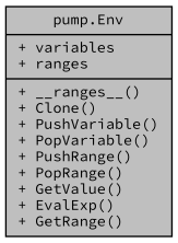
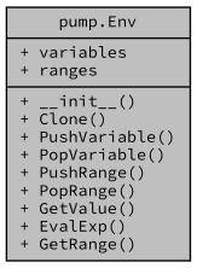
  digraph {
    fontname="Source Code Pro"
-   n1 [color=black fillcolor=grey75 fontcolor=black fontname="Source Code Pro" fontsize=10 height=0.2 label="{pump.Env\n|+ variables\l+ ranges\l|+ __ranges__()\l+ Clone()\l+ PushVariable()\l+ PopVariable()\l+ PushRange()\l+ PopRange()\l+ GetValue()\l+ EvalExp()\l+ GetRange()\l}" shape=record style=filled width=0.4]
+   n1 [color=black fillcolor=grey75 fontcolor=black fontname="Source Code Pro" fontsize=10 height=0.2 label="{pump.Env\n|+ variables\l+ ranges\l|+ __init__()\l+ Clone()\l+ PushVariable()\l+ PopVariable()\l+ PushRange()\l+ PopRange()\l+ GetValue()\l+ EvalExp()\l+ GetRange()\l}" shape=record style=filled width=0.4]
  }
